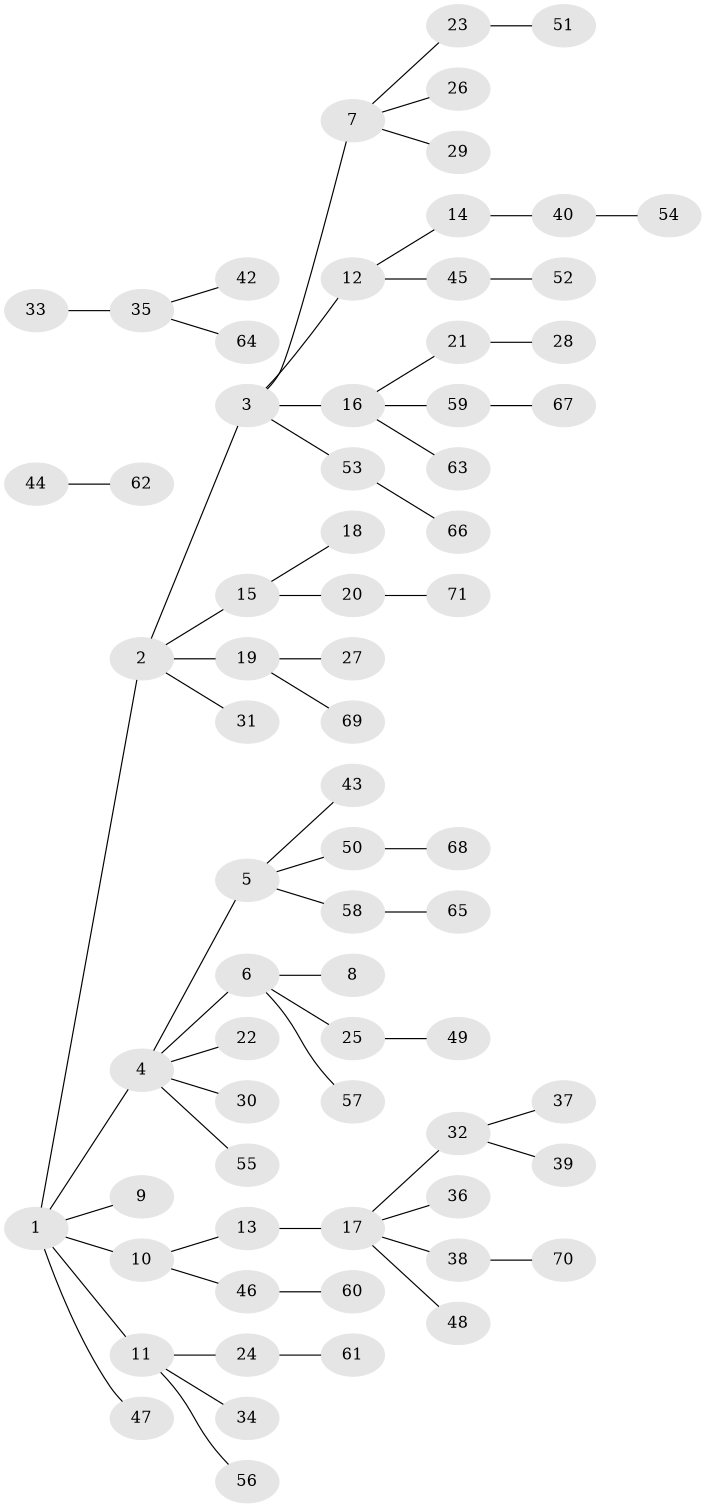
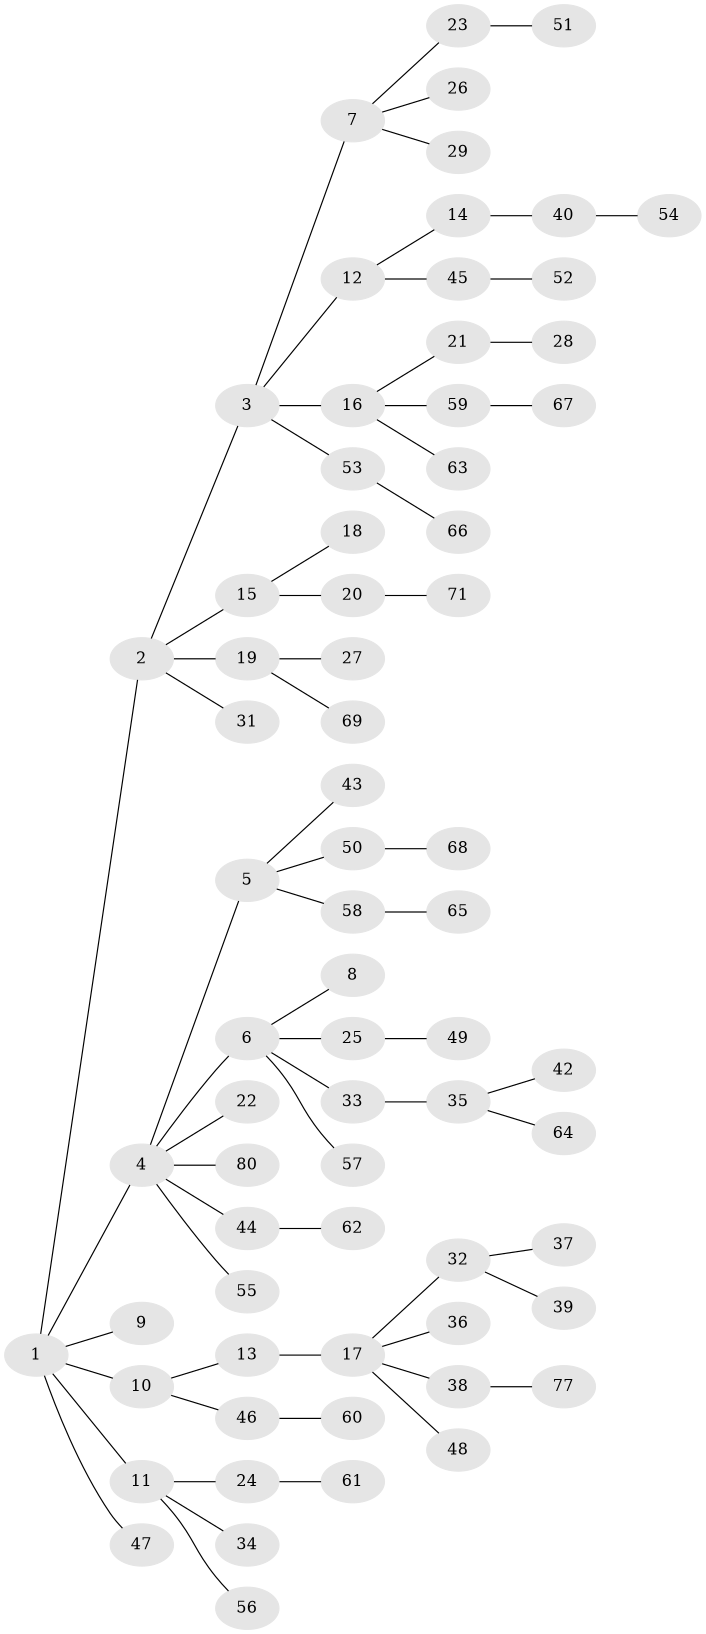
  graph {
    rankdir=LR
    node [color=gray90 style=filled]
    1
    2
    4
    9
    10
    11
    47
    3
    15
    19
    31
    5
    6
    22
-   30
+   30 [label=80]
    44
    55
    13
    46
    24
    34
    56
    7
    12
    16
    53
    18
    20
    27
    69
    23
    26
    29
    14
    45
    21
    59
    63
    66
    43
    50
    58
    8
    25
    33
    57
    62
    68
    65
    49
    35
    51
    17
    60
    61
    40
    52
    32
    36
    38
    48
    54
    71
    28
    67
    37
    39
-   70
+   70 [label=77]
    42
    64
    1 -- 2
    1 -- 4
    1 -- 9
    1 -- 10
    1 -- 11
    1 -- 47
    2 -- 3
    2 -- 15
    2 -- 19
    2 -- 31
    4 -- 5
    4 -- 6
    4 -- 22
    4 -- 30
+   4 -- 44
    4 -- 55
    10 -- 13
    10 -- 46
    11 -- 24
    11 -- 34
    11 -- 56
    3 -- 7
    3 -- 12
    3 -- 16
    3 -- 53
    15 -- 18
    15 -- 20
    19 -- 27
    19 -- 69
    5 -- 43
    5 -- 50
    5 -- 58
    6 -- 8
    6 -- 25
+   6 -- 33
    6 -- 57
    44 -- 62
    13 -- 17
    46 -- 60
    24 -- 61
    7 -- 23
    7 -- 26
    7 -- 29
    12 -- 14
    12 -- 45
    16 -- 21
    16 -- 59
    16 -- 63
    53 -- 66
    20 -- 71
    23 -- 51
    14 -- 40
    45 -- 52
    21 -- 28
    59 -- 67
    50 -- 68
    58 -- 65
    25 -- 49
    33 -- 35
    35 -- 42
    35 -- 64
    17 -- 32
    17 -- 36
    17 -- 38
    17 -- 48
    40 -- 54
    32 -- 37
    32 -- 39
    38 -- 70
  }
